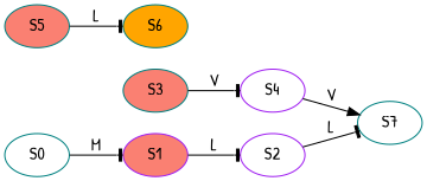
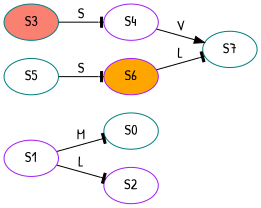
  strict digraph {
    fontname="Patrick Hand"
    rankdir=LR
    node [color=purple fillcolor=white fontname="Patrick Hand" style=filled]
    edge [arrowhead=tee fontname="Patrick Hand"]
-   S1 [fillcolor=salmon]
+   S1
    S0 [color=teal]
    S2
    S3 [color=teal fillcolor=salmon]
    S4
    S7 [color=teal]
-   S5 [color=teal fillcolor=salmon]
-   S6 [color=teal fillcolor=orange]
+   S5 [color=teal]
+   S6 [fillcolor=orange]
    S1 -> S2 [label=L]
-   S0 -> S1 [label=M]
-   S3 -> S4 [label=V]
+   S1 -> S0 [label=M]
+   S3 -> S4 [label=S]
    S4 -> S7 [arrowhead=normal label=V]
-   S5 -> S6 [label=L]
-   S2 -> S7 [label=L]
+   S5 -> S6 [label=S]
+   S6 -> S7 [label=L]
  }
